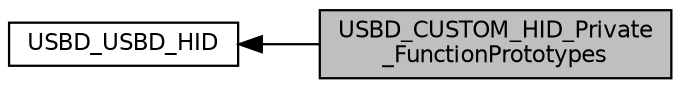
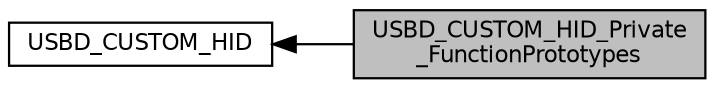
  digraph {
    rankdir=LR
    node [color=black fontname=Helvetica fontsize=10 shape=record style=filled]
    n1 [fillcolor=grey75 fontcolor=black height=0.2 label="USBD_CUSTOM_HID_Private\l_FunctionPrototypes" width=0.4]
-   n2 [fillcolor=white height=0.2 label=USBD_USBD_HID width=0.4]
+   n2 [fillcolor=white height=0.2 label=USBD_CUSTOM_HID width=0.4]
    n2 -> n1 [dir=back fontname=Helvetica fontsize=10 labelfontname=Helvetica labelfontsize=10 shape=plaintext style=solid]
  }
